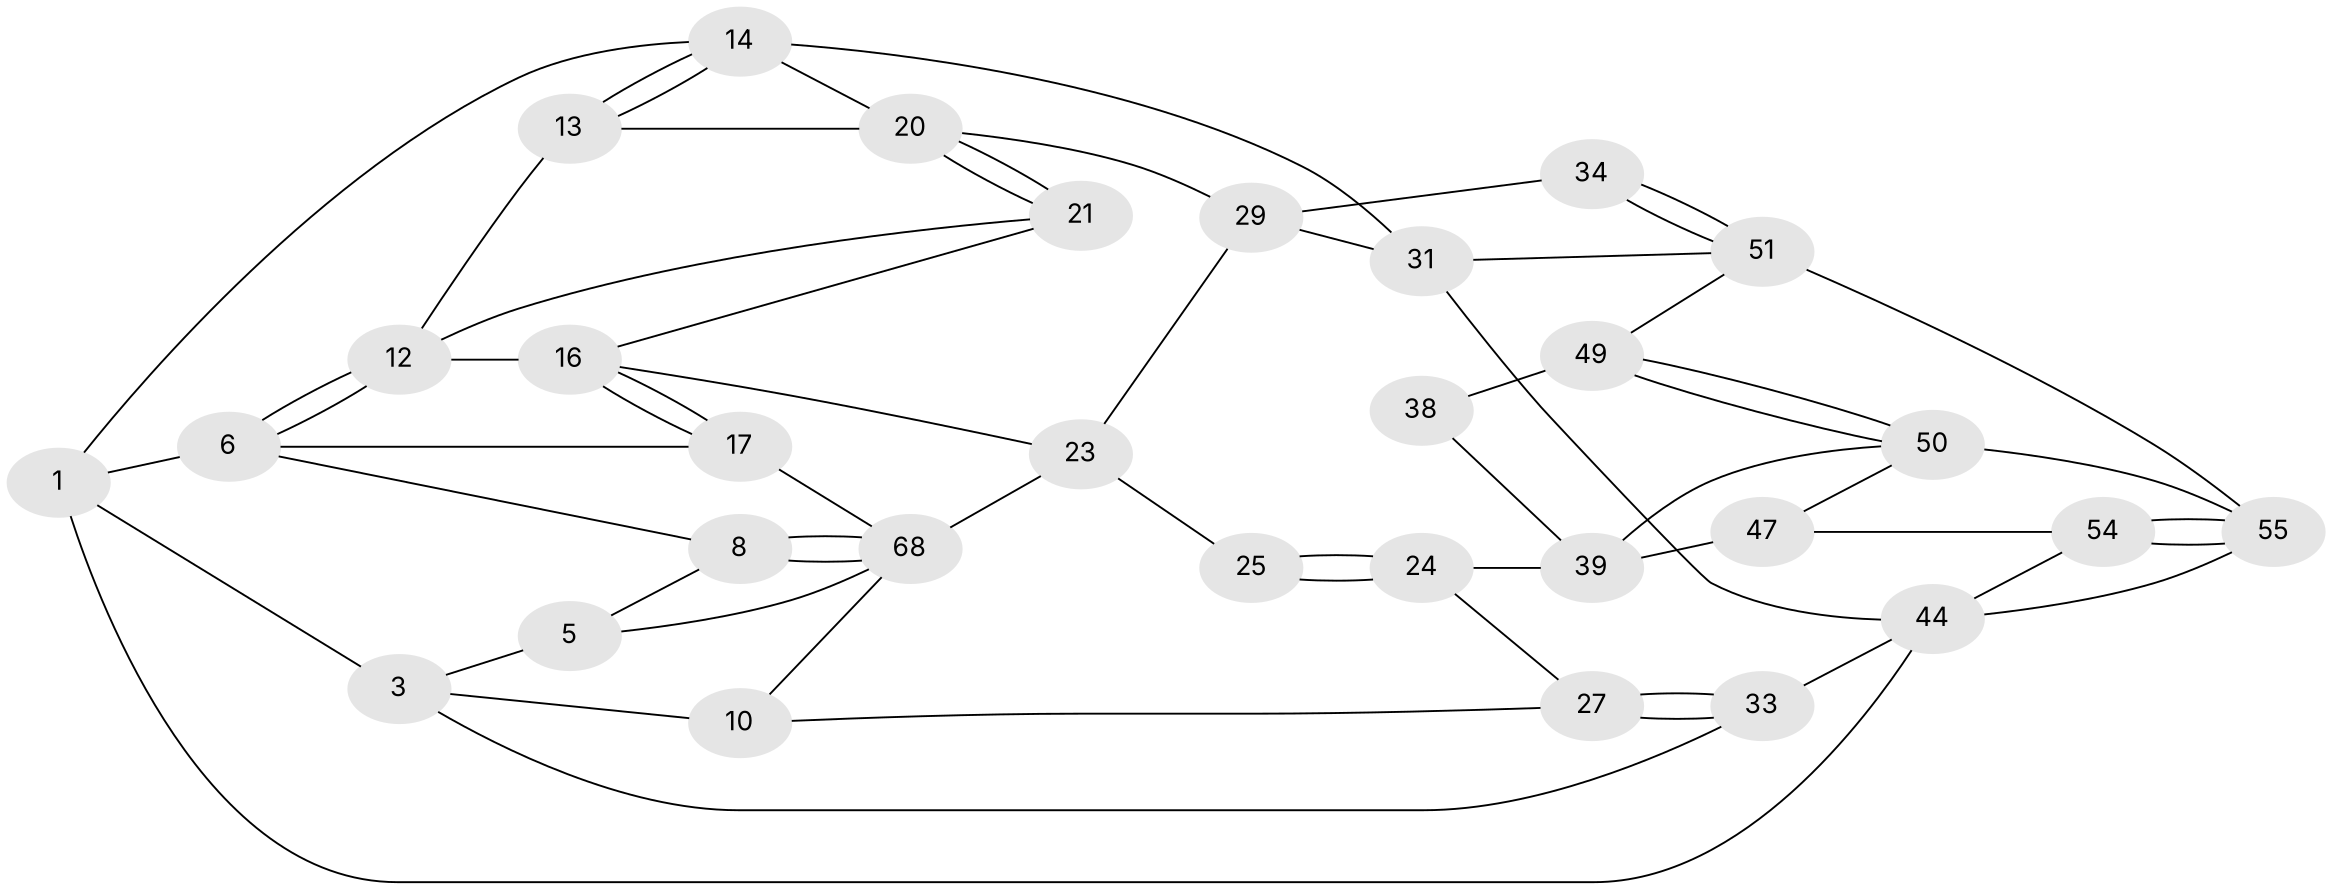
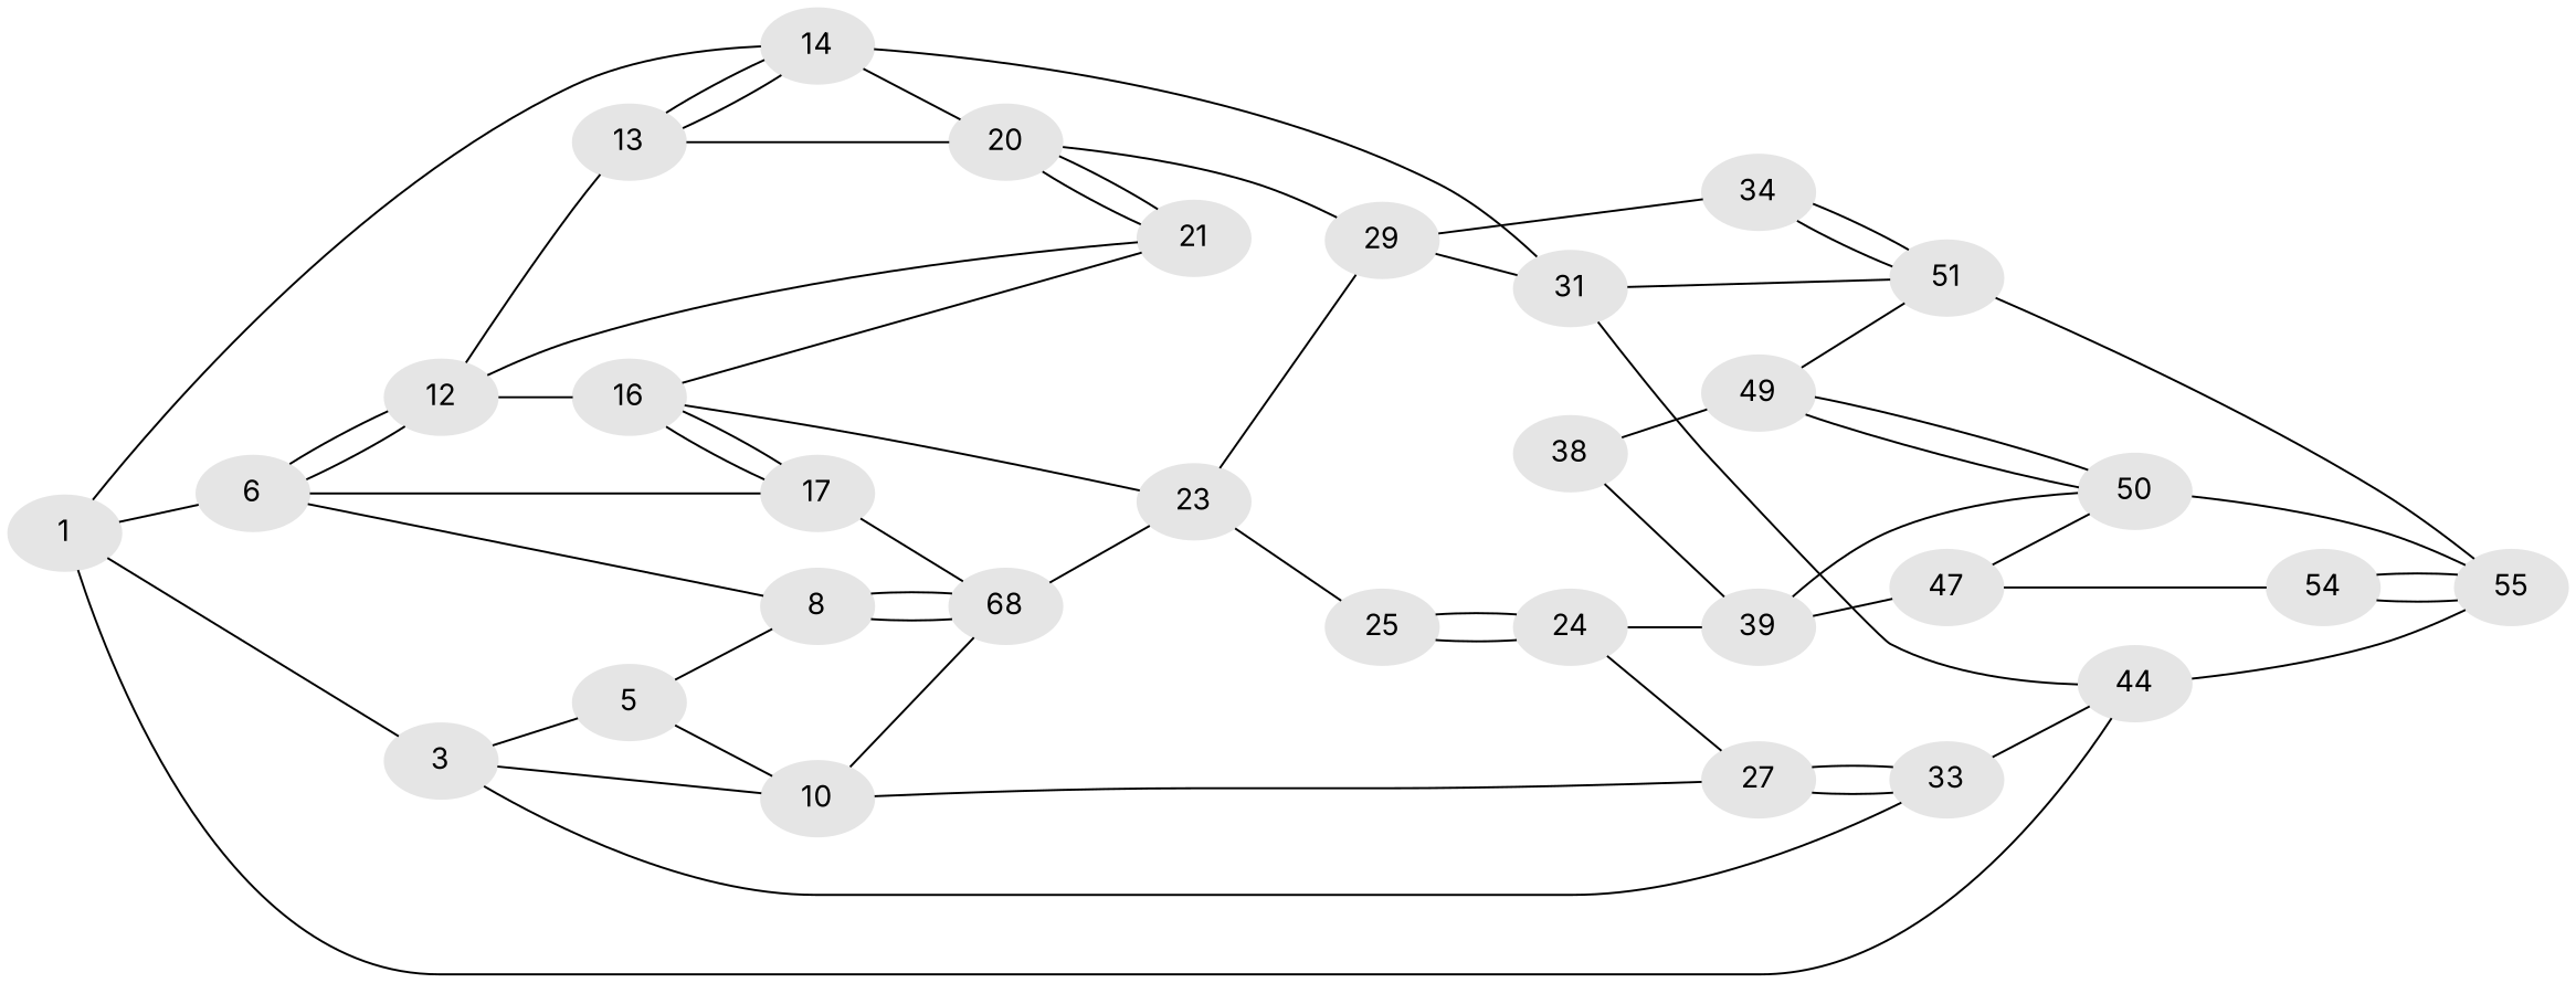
  graph {
    fontname=Inter
    rankdir=LR
    node [color=gray90 fontname=Inter style=filled]
    edge [fontname=Inter]
    1 [super="+2"]
    3 [super="+4"]
    6 [super="+7"]
    14 [super="+30"]
    44 [super="+45"]
    5 [super="+9"]
    10 [super="+11"]
    33 [super="+42"]
    8
    12 [super="+15"]
    17
    20 [super="+28"]
    31 [super="+37"]
    54
    55 [super="+56"]
    n16 [label=68 super="+19"]
    27
    13
    16 [super="+22"]
    21
    23 [super="+24"]
    29 [super="+32"]
    51 [super="+52"]
    25
    34
    n26 [label=24 super="+40"]
    39 [super="+46"]
    47 [super="+48"]
    50 [super="+53"]
    38 [super="+43"]
    49
    1 -- 3
    1 -- 6
    1 -- 14
    1 -- 44
    3 -- 5
    3 -- 10
    3 -- 33
    6 -- 8
    6 -- 12
    6 -- 12
    6 -- 17
    14 -- 20
    14 -- 31 [weight=2]
-   44 -- 54
    44 -- 55
-   5 -- n16
+   5 -- 10
    5 -- 8
    10 -- n16
    10 -- 27
    33 -- 44
    8 -- n16
    8 -- n16
    12 -- 13
    12 -- 16
    12 -- 21
    17 -- n16
    20 -- 21
    20 -- 21
    20 -- 29
    31 -- 44
    31 -- 51
    54 -- 55
    54 -- 55
    n16 -- 23
    27 -- 33
    27 -- 33
    13 -- 14
    13 -- 14
    13 -- 20
    16 -- 17
    16 -- 17
    16 -- 21
    16 -- 23
    23 -- 29
    23 -- 25
    29 -- 31
    29 -- 34
    51 -- 55
    25 -- n26
    25 -- n26
    34 -- 51
    34 -- 51
    n26 -- 27
    n26 -- 39
    39 -- 47
    39 -- 50
    47 -- 54
    47 -- 50
    50 -- 55
    38 -- 39
    38 -- 49
    49 -- 51
    49 -- 50
    49 -- 50
  }
